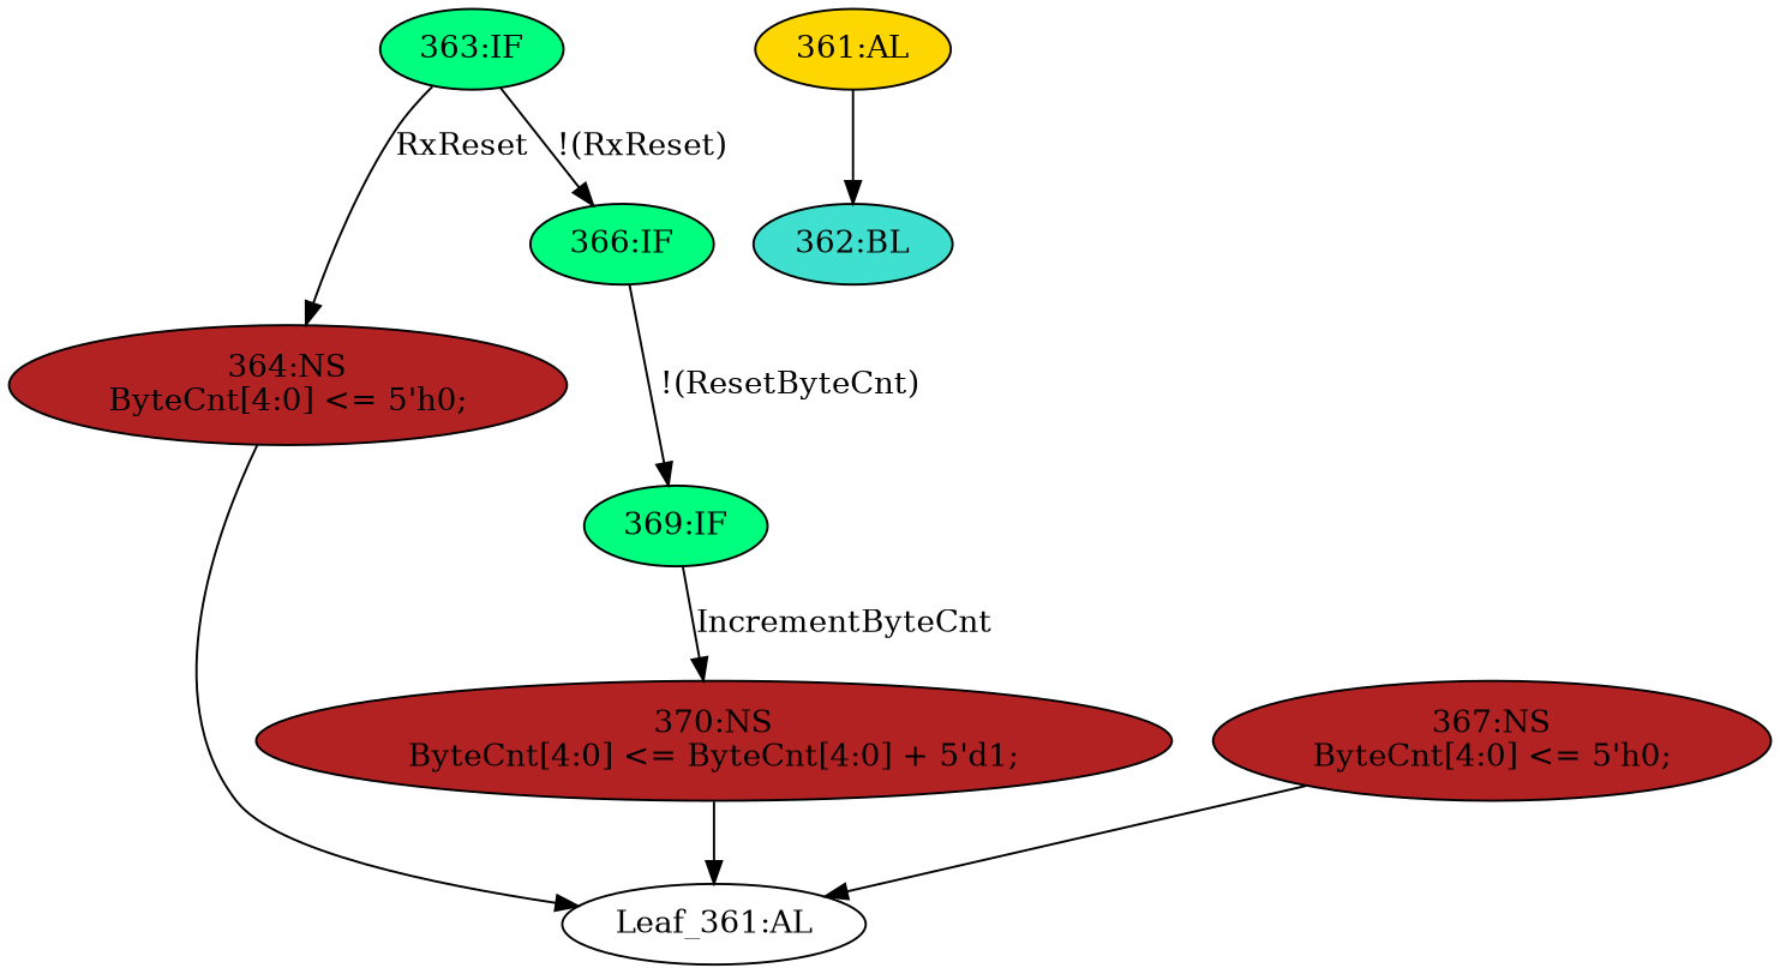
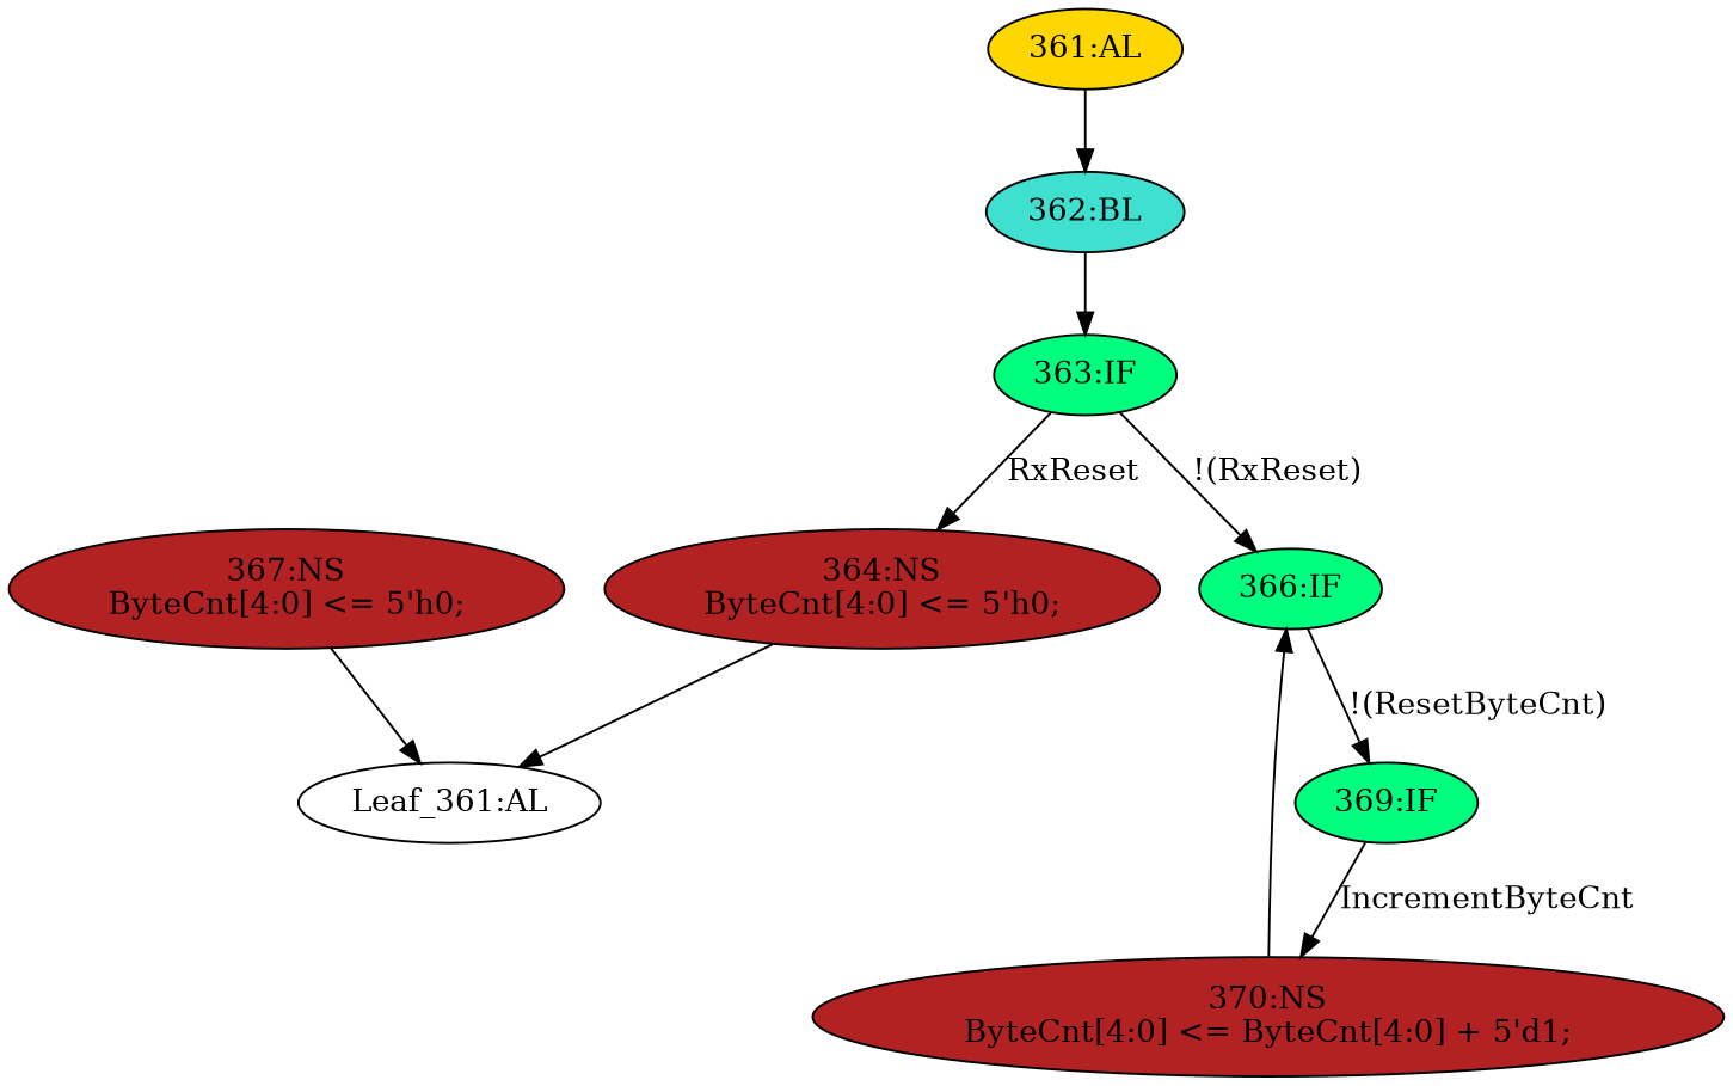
  strict digraph {
    node [fillcolor=firebrick statements="[]" style=filled typ=NonblockingSubstitution]
    edge [cond="[]" lineno=None]
    n1 [ast="<pyverilog.vparser.ast.NonblockingSubstitution object at 0x7f2ba5b02c90>" label="364:NS\nByteCnt[4:0] <= 5'h0;" statements="[<pyverilog.vparser.ast.NonblockingSubstitution object at 0x7f2ba5b02c90>]"]
    n2 [def_var="['ByteCnt']" label="Leaf_361:AL" fillcolor="" statements="" style="" typ=""]
    n3 [ast="<pyverilog.vparser.ast.NonblockingSubstitution object at 0x7f2b845fd610>" label="370:NS\nByteCnt[4:0] <= ByteCnt[4:0] + 5'd1;" statements="[<pyverilog.vparser.ast.NonblockingSubstitution object at 0x7f2b845fd610>]"]
    n4 [ast="<pyverilog.vparser.ast.Always object at 0x7f2ba5b77310>" clk_sens=True fillcolor=gold label="361:AL" sens="['MRxClk', 'RxReset']" typ=Always use_var="['RxReset', 'ByteCnt', 'IncrementByteCnt', 'ResetByteCnt']"]
    n5 [ast="<pyverilog.vparser.ast.Block object at 0x7f2b845fdb90>" fillcolor=turquoise label="362:BL" typ=Block]
    n6 [ast="<pyverilog.vparser.ast.IfStatement object at 0x7f2b845fd510>" fillcolor=springgreen label="363:IF" typ=IfStatement]
    n7 [ast="<pyverilog.vparser.ast.IfStatement object at 0x7f2b845fd310>" fillcolor=springgreen label="366:IF" typ=IfStatement]
    n8 [ast="<pyverilog.vparser.ast.IfStatement object at 0x7f2b845fdd90>" fillcolor=springgreen label="369:IF" typ=IfStatement]
    n9 [ast="<pyverilog.vparser.ast.NonblockingSubstitution object at 0x7f2ba5b02e90>" label="367:NS\nByteCnt[4:0] <= 5'h0;" statements="[<pyverilog.vparser.ast.NonblockingSubstitution object at 0x7f2ba5b02e90>]"]
    n1 -> n2
-   n3 -> n2
+   n3 -> n7
    n4 -> n5
+   n5 -> n6
    n6 -> n1 [cond="['RxReset']" label=RxReset lineno=363]
    n6 -> n7 [cond="['RxReset']" label="!(RxReset)" lineno=363]
    n7 -> n8 [cond="['ResetByteCnt']" label="!(ResetByteCnt)" lineno=366]
    n8 -> n3 [cond="['IncrementByteCnt']" label=IncrementByteCnt lineno=369]
    n9 -> n2
  }
